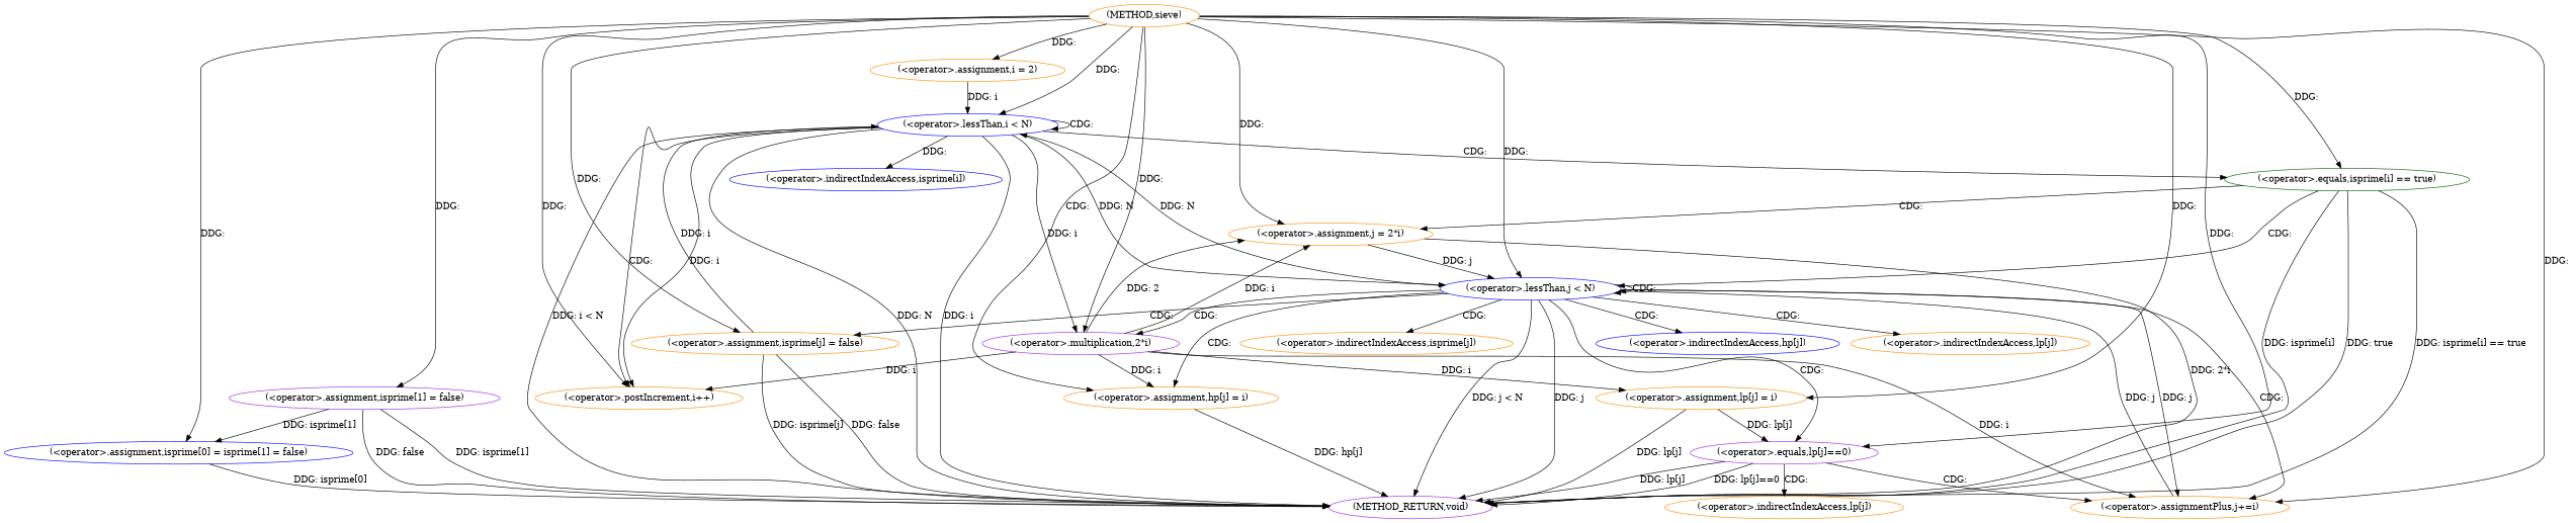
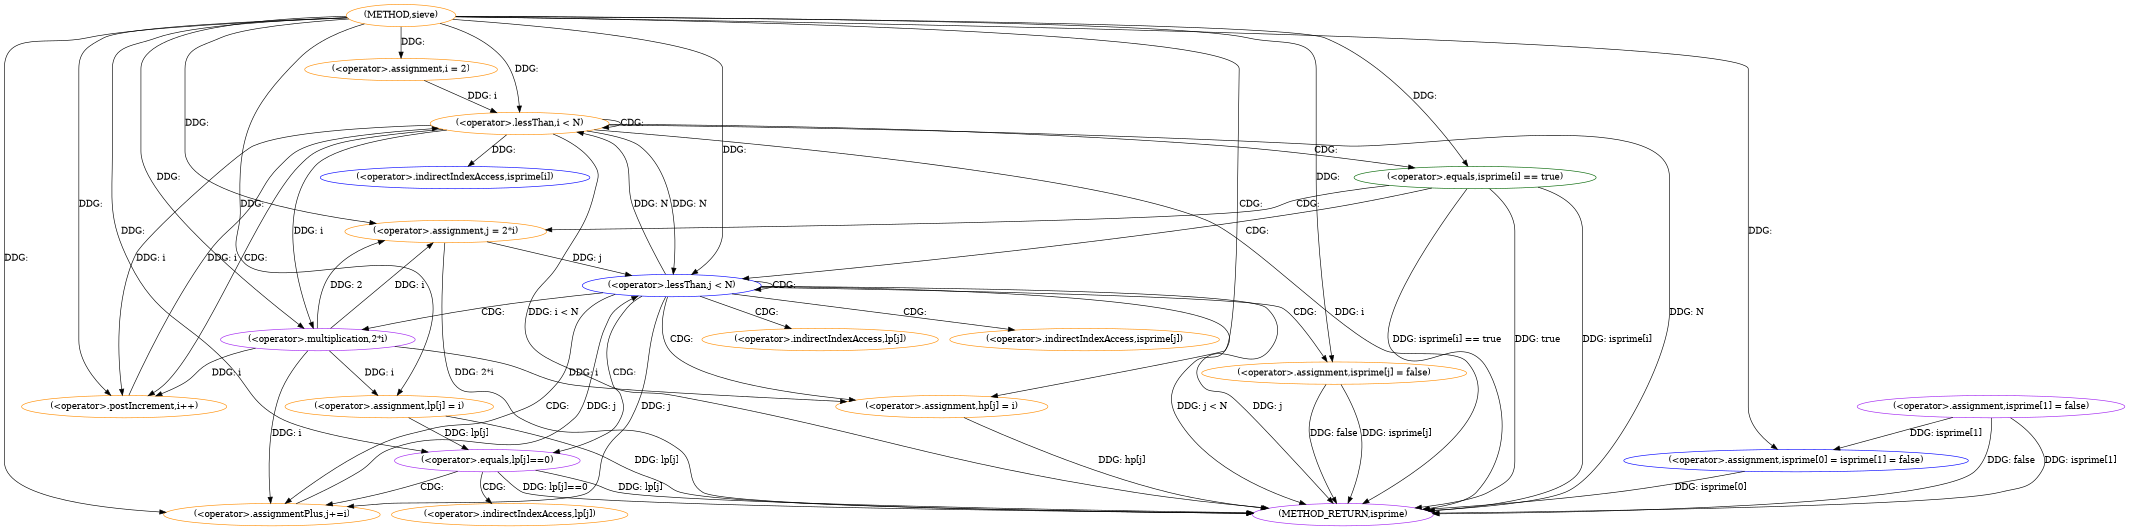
  digraph {
    node [color=darkorange]
    n1 [label="(METHOD,sieve)"]
    n2 [color=blue label="(<operator>.assignment,isprime[0] = isprime[1] = false)"]
    n3 [label="(<operator>.assignment,i = 2)"]
-   n4 [color=blue label="(<operator>.lessThan,i < N)"]
+   n4 [label="(<operator>.lessThan,i < N)"]
    n5 [label="(<operator>.postIncrement,i++)"]
    n6 [color=purple label="(<operator>.assignment,isprime[1] = false)"]
    n7 [color=darkgreen label="(<operator>.equals,isprime[i] == true)"]
    n8 [label="(<operator>.assignment,j = 2*i)"]
    n9 [color=blue label="(<operator>.lessThan,j < N)"]
    n10 [label="(<operator>.assignmentPlus,j+=i)"]
    n11 [label="(<operator>.assignment,isprime[j] = false)"]
    n12 [label="(<operator>.assignment,hp[j] = i)"]
    n13 [color=purple label="(<operator>.multiplication,2*i)"]
    n14 [color=purple label="(<operator>.equals,lp[j]==0)"]
    n15 [label="(<operator>.assignment,lp[j] = i)"]
-   n16 [color=purple label="(METHOD_RETURN,void)"]
+   n16 [color=purple label="(METHOD_RETURN,isprime)"]
    n17 [color=blue label="(<operator>.indirectIndexAccess,isprime[i])"]
    n18 [label="(<operator>.indirectIndexAccess,isprime[j])"]
-   n19 [color=blue label="(<operator>.indirectIndexAccess,hp[j])"]
    n20 [label="(<operator>.indirectIndexAccess,lp[j])"]
    n21 [label="(<operator>.indirectIndexAccess,lp[j])"]
    n1 -> n2 [label="DDG: "]
    n1 -> n3 [label="DDG: "]
    n1 -> n4 [label="DDG: "]
    n1 -> n5 [label="DDG: "]
-   n1 -> n6 [label="DDG: "]
    n1 -> n7 [label="DDG: "]
    n1 -> n8 [label="DDG: "]
    n1 -> n9 [label="DDG: "]
    n1 -> n10 [label="DDG: "]
    n1 -> n11 [label="DDG: "]
    n1 -> n12 [label="CDG: "]
    n1 -> n13 [label="DDG: "]
    n1 -> n14 [label="DDG: "]
    n1 -> n15 [label="DDG: "]
    n2 -> n16 [label="DDG: isprime[0]"]
    n3 -> n4 [label="DDG: i"]
    n4 -> n4 [label="CDG: "]
    n4 -> n5 [label="DDG: i"]
    n4 -> n5 [label="CDG: "]
    n4 -> n7 [label="CDG: "]
    n4 -> n9 [label="DDG: N"]
    n4 -> n13 [label="DDG: i"]
    n4 -> n16 [label="DDG: i"]
    n4 -> n16 [label="DDG: N"]
    n4 -> n16 [label="DDG: i < N"]
    n4 -> n17 [label="DDG: "]
-   n11 -> n4 [label="DDG: i"]
+   n5 -> n4 [label="DDG: i"]
    n6 -> n2 [label="DDG: isprime[1]"]
    n6 -> n16 [label="DDG: isprime[1]"]
    n6 -> n16 [label="DDG: false"]
    n7 -> n8 [label="CDG: "]
    n7 -> n9 [label="CDG: "]
    n7 -> n16 [label="DDG: isprime[i]"]
    n7 -> n16 [label="DDG: isprime[i] == true"]
    n7 -> n16 [label="DDG: true"]
    n8 -> n9 [label="DDG: j"]
    n8 -> n16 [label="DDG: 2*i"]
    n9 -> n4 [label="DDG: N"]
    n9 -> n9 [label="CDG: "]
    n9 -> n10 [label="DDG: j"]
    n9 -> n10 [label="CDG: "]
    n9 -> n11 [label="CDG: "]
    n9 -> n12 [label="CDG: "]
    n9 -> n13 [label="CDG: "]
    n9 -> n14 [label="CDG: "]
    n9 -> n16 [label="DDG: j"]
    n9 -> n16 [label="DDG: j < N"]
    n9 -> n18 [label="CDG: "]
-   n9 -> n19 [label="CDG: "]
    n9 -> n20 [label="CDG: "]
    n10 -> n9 [label="DDG: j"]
    n11 -> n16 [label="DDG: isprime[j]"]
    n11 -> n16 [label="DDG: false"]
    n12 -> n16 [label="DDG: hp[j]"]
    n13 -> n5 [label="DDG: i"]
    n13 -> n8 [label="DDG: 2"]
    n13 -> n8 [label="DDG: i"]
    n13 -> n10 [label="DDG: i"]
    n13 -> n12 [label="DDG: i"]
    n13 -> n15 [label="DDG: i"]
    n14 -> n10 [label="CDG: "]
    n14 -> n16 [label="DDG: lp[j]"]
    n14 -> n16 [label="DDG: lp[j]==0"]
    n14 -> n21 [label="CDG: "]
    n15 -> n14 [label="DDG: lp[j]"]
    n15 -> n16 [label="DDG: lp[j]"]
  }
